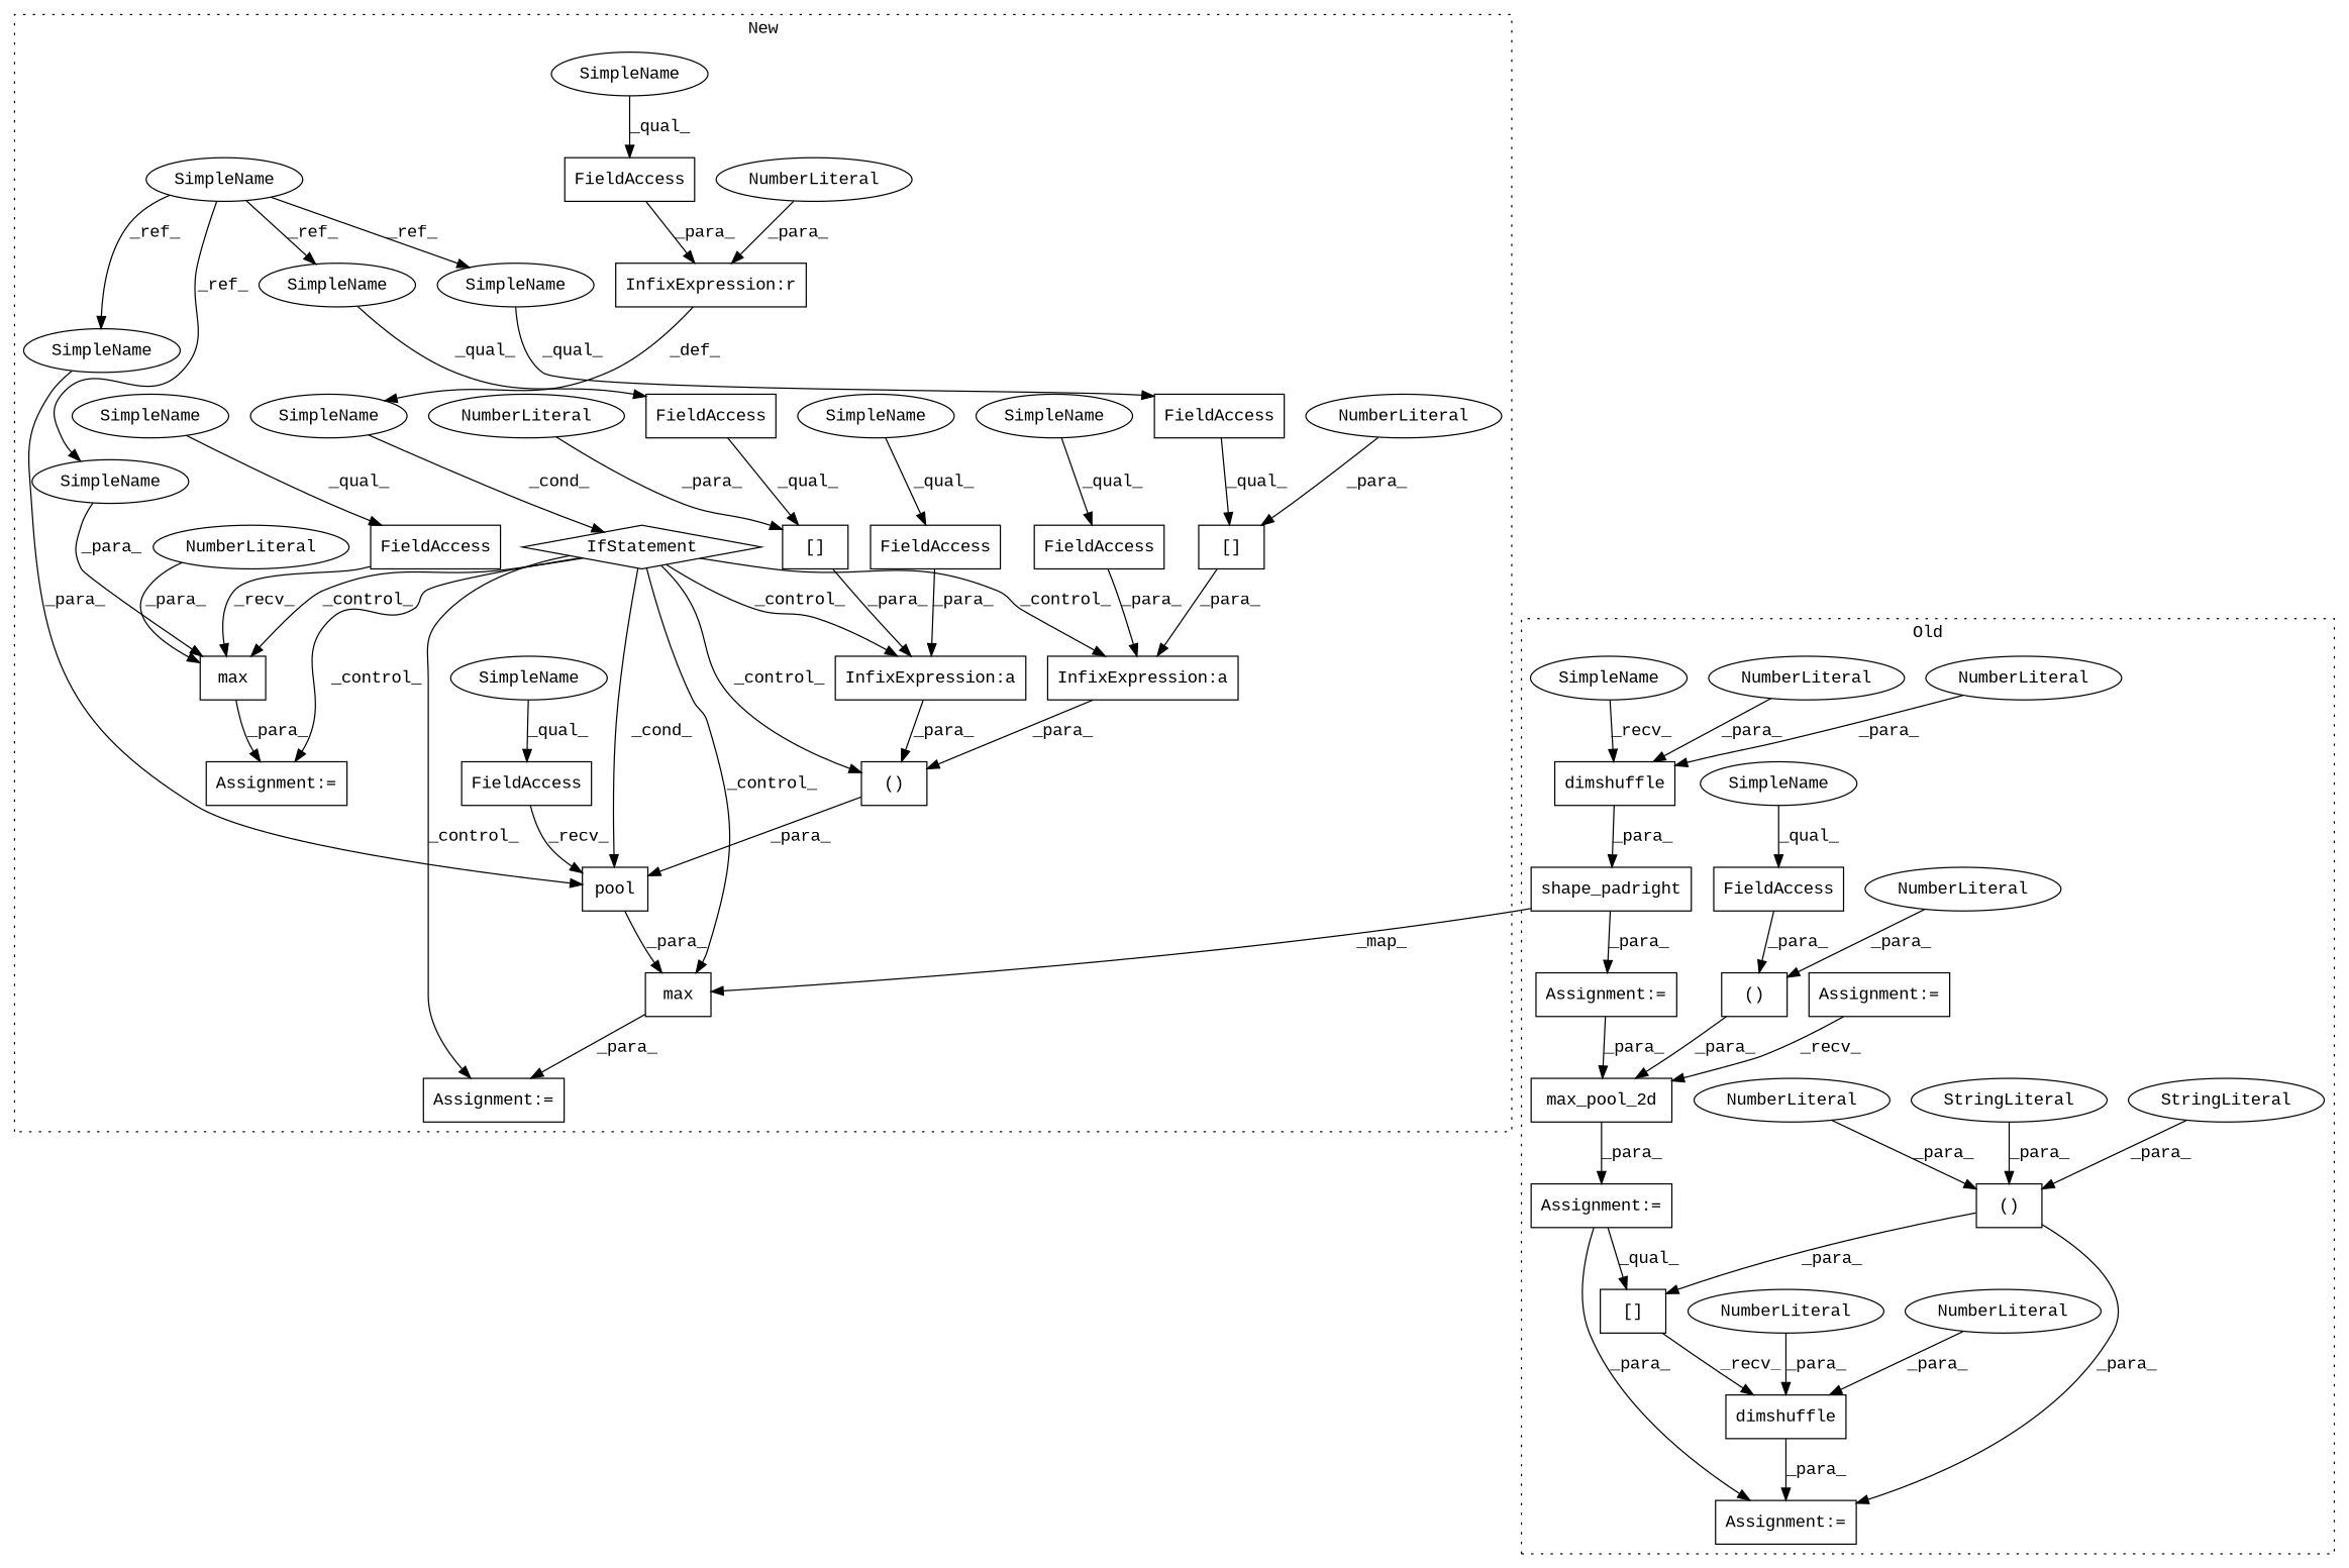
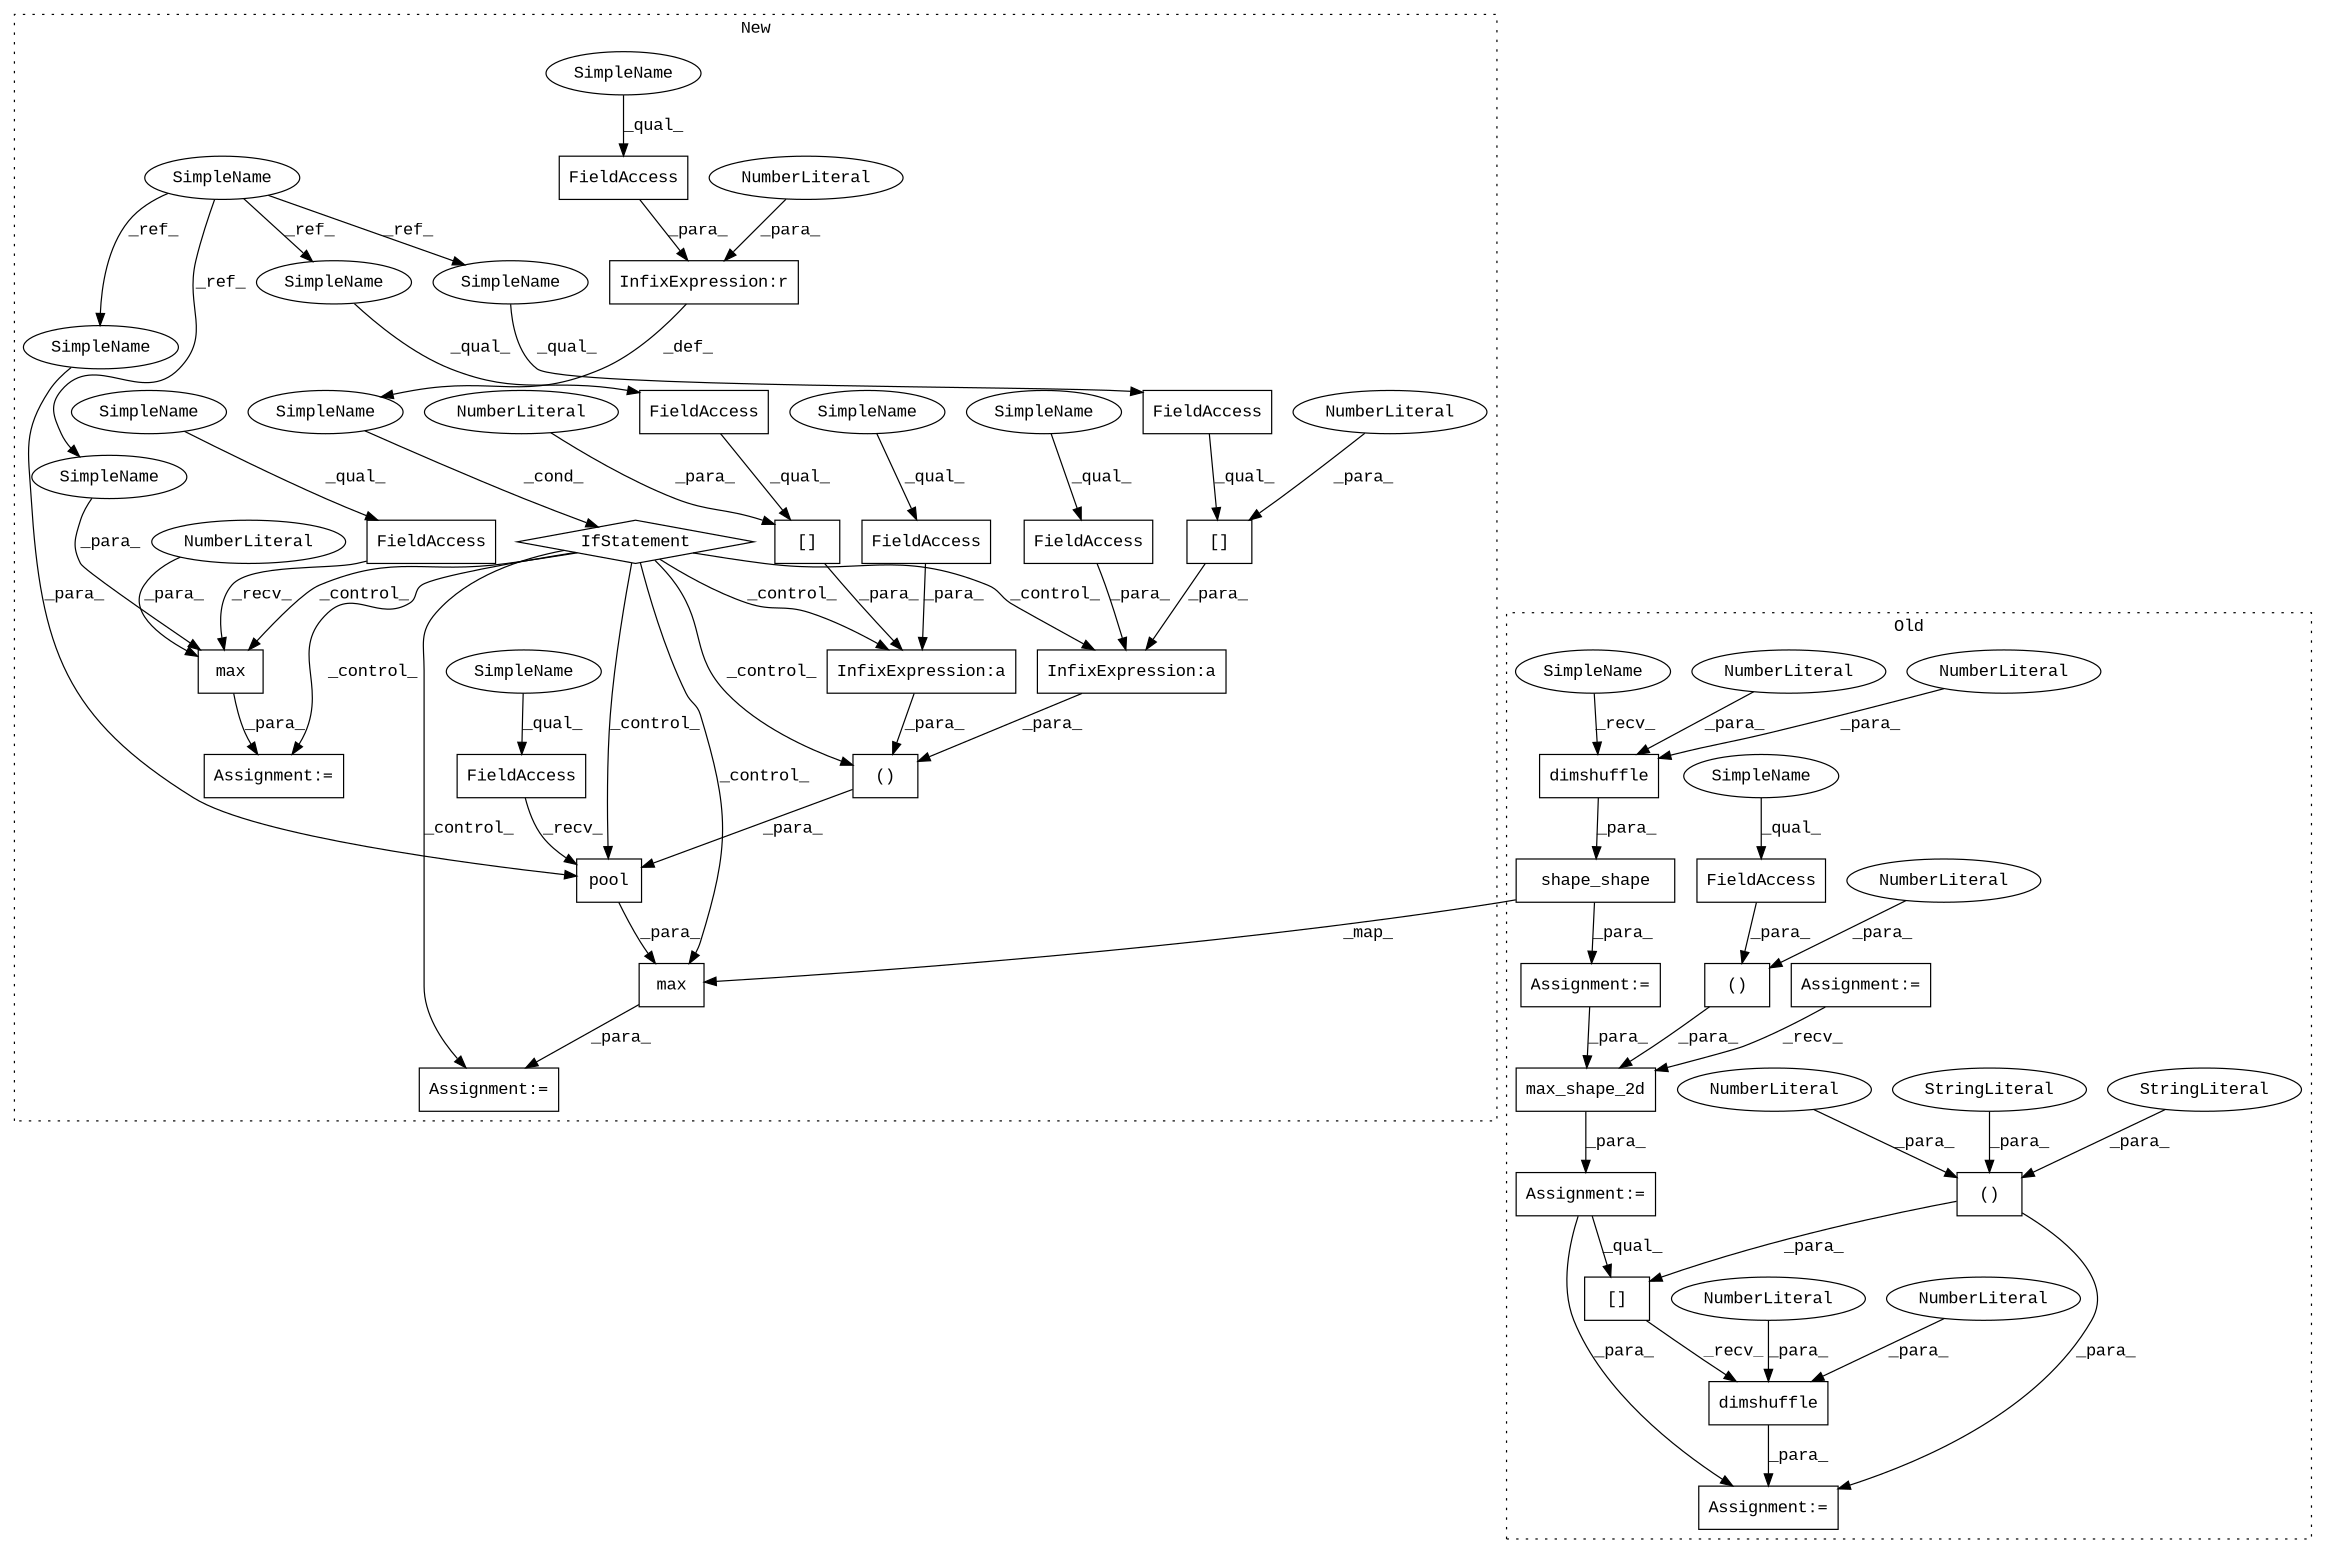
  digraph {
    fontname="Liberation Mono"
    node [a=42 fontname="Liberation Mono" l=1 s=5311 shape=box]
    edge [fontname="Liberation Mono"]
    n1 [a=2 l="12,2" label="[]" s="5367,5438"]
    n2 [a=106 l=59 label="()" s=5379]
    n3 [a=45 l=16 label=StringLiteral s=5393 shape=ellipse]
    n4 [a=45 l=16 label=StringLiteral s=5422 shape=ellipse]
    n5 [a=7 label="Assignment:=" s=5269]
    n6 [a=106 l=35 label="()"]
-   n7 [a=32 l="12,1" label=max_pool_2d s="5281,5353"]
-   n8 [a=32 l="15,1" label=shape_padright s="5217,5256"]
+   n7 [a=32 l="12,1" label=max_shape_2d s="5281,5353"]
+   n8 [a=32 l="15,1" label=shape_shape s="5217,5256"]
    n9 [a=34 label=NumberLiteral s=5379 shape=ellipse]
    n10 [a=34 label=NumberLiteral s=5345 shape=ellipse]
    n11 [a=22 l=21 label=FieldAccess]
    n12 [a=32 l="11,1" label=dimshuffle s="5441,5455"]
    n13 [a=34 label=NumberLiteral s=5454 shape=ellipse]
    n14 [a=34 label=NumberLiteral s=5452 shape=ellipse]
    n15 [a=32 l="11,1" label=dimshuffle s="5239,5253"]
    n16 [a=34 label=NumberLiteral s=5252 shape=ellipse]
    n17 [a=34 label=NumberLiteral s=5250 shape=ellipse]
    n18 [a=7 l=10 label="Assignment:=" s=5120]
    n19 [a=7 label="Assignment:=" s=5202]
    n20 [a=7 label="Assignment:=" s=5366]
    n21 [l=4 label=SimpleName shape=ellipse]
    n22 [l=6 label=SimpleName s=5232 shape=ellipse]
    n23 [a=32 l="4,1" label=max s="5345,5357"]
    n24 [a=7 label="Assignment:=" s=5330]
    n25 [a=34 label=NumberLiteral s=5356 shape=ellipse]
    n26 [label=SimpleName shape=ellipse l="" s=""]
    n27 [a=25 l="4,2" label=IfStatement s="5132,5151" shape=diamond]
    n28 [a=7 label="Assignment:=" s=5167]
    n29 [a=27 l=3 label="InfixExpression:r" s=5147]
    n30 [a=34 label=NumberLiteral s=5150 shape=ellipse]
    n31 [a=106 l=75 label="()" s=5222]
    n32 [a=27 l=3 label="InfixExpression:a" s=5238]
    n33 [a=32 l="4,1" label=max s="5182,5301"]
    n34 [a=27 l=3 label="InfixExpression:a" s=5282]
    n35 [a=2 l="13,1" label="[]" s="5267,5281"]
    n36 [a=34 label=NumberLiteral s=5280 shape=ellipse]
    n37 [a=2 l="13,1" label="[]" s="5223,5237"]
    n38 [a=34 label=NumberLiteral s=5236 shape=ellipse]
    n39 [a=22 l=13 label=FieldAccess s=5331]
    n40 [a=22 l=13 label=FieldAccess s=5186]
    n41 [a=22 l=11 label=FieldAccess s=5136]
    n42 [a=22 l=11 label=FieldAccess s=5285]
    n43 [a=22 l=11 label=FieldAccess s=5241]
    n44 [a=22 l=12 label=FieldAccess s=5223]
    n45 [a=22 l=12 label=FieldAccess s=5267]
    n46 [l=6 label=SimpleName s=5120 shape=ellipse]
    n47 [a=32 l="8,2" label=pool s="5200,5297"]
    n48 [l=6 label=SimpleName s=5208 shape=ellipse]
    n49 [l=6 label=SimpleName s=5267 shape=ellipse]
    n50 [l=6 label=SimpleName s=5223 shape=ellipse]
    n51 [l=6 label=SimpleName s=5349 shape=ellipse]
    n52 [l=4 label=SimpleName s=5136 shape=ellipse]
    n53 [l=4 label=SimpleName s=5241 shape=ellipse]
    n54 [l=4 label=SimpleName s=5285 shape=ellipse]
    n55 [l=6 label=SimpleName s=5186 shape=ellipse]
    n56 [l=6 label=SimpleName s=5331 shape=ellipse]
    subgraph cluster_1 {
      label=Old
      style=dotted
      n1
      n2
      n3
      n4
      n5
      n6
      n7
      n8
      n9
      n10
      n11
      n12
      n13
      n14
      n15
      n16
      n17
      n18
      n19
      n20
      n21
      n22
    }
    subgraph cluster_2 {
      label=New
      style=dotted
      n23
      n24
      n25
      n26
      n27
      n28
      n29
      n30
      n31
      n32
      n33
      n34
      n35
      n36
      n37
      n38
      n39
      n40
      n41
      n42
      n43
      n44
      n45
      n46
      n47
      n48
      n49
      n50
      n51
      n52
      n53
      n54
      n55
      n56
    }
    n1 -> n12 [label=_recv_]
    n2 -> n1 [label=_para_]
    n2 -> n20 [label=_para_]
    n3 -> n2 [label=_para_]
    n4 -> n2 [label=_para_]
    n5 -> n1 [label=_qual_]
    n5 -> n20 [label=_para_]
    n6 -> n7 [label=_para_]
    n7 -> n5 [label=_para_]
    n8 -> n19 [label=_para_]
    n8 -> n33 [label=_map_]
    n9 -> n2 [label=_para_]
    n10 -> n6 [label=_para_]
    n11 -> n6 [label=_para_]
    n12 -> n20 [label=_para_]
    n13 -> n12 [label=_para_]
    n14 -> n12 [label=_para_]
    n15 -> n8 [label=_para_]
    n16 -> n15 [label=_para_]
    n17 -> n15 [label=_para_]
    n18 -> n7 [label=_recv_]
    n19 -> n7 [label=_para_]
    n21 -> n11 [label=_qual_]
    n22 -> n15 [label=_recv_]
    n23 -> n24 [label=_para_]
    n25 -> n23 [label=_para_]
    n26 -> n27 [label=_cond_]
    n27 -> n23 [label=_control_]
    n27 -> n24 [label=_control_]
    n27 -> n28 [label=_control_]
    n27 -> n31 [label=_control_]
    n27 -> n32 [label=_control_]
    n27 -> n33 [label=_control_]
    n27 -> n34 [label=_control_]
-   n27 -> n47 [label=_cond_]
+   n27 -> n47 [label=_control_]
    n29 -> n26 [label=_def_]
    n30 -> n29 [label=_para_]
    n31 -> n47 [label=_para_]
    n32 -> n31 [label=_para_]
    n33 -> n28 [label=_para_]
    n34 -> n31 [label=_para_]
    n35 -> n34 [label=_para_]
    n36 -> n35 [label=_para_]
    n37 -> n32 [label=_para_]
    n38 -> n37 [label=_para_]
    n39 -> n23 [label=_recv_]
    n40 -> n47 [label=_recv_]
    n41 -> n29 [label=_para_]
    n42 -> n34 [label=_para_]
    n43 -> n32 [label=_para_]
    n44 -> n37 [label=_qual_]
    n45 -> n35 [label=_qual_]
    n46 -> n48 [label=_ref_]
    n46 -> n49 [label=_ref_]
    n46 -> n50 [label=_ref_]
    n46 -> n51 [label=_ref_]
    n47 -> n33 [label=_para_]
    n48 -> n47 [label=_para_]
    n49 -> n45 [label=_qual_]
    n50 -> n44 [label=_qual_]
    n51 -> n23 [label=_para_]
    n52 -> n41 [label=_qual_]
    n53 -> n43 [label=_qual_]
    n54 -> n42 [label=_qual_]
    n55 -> n40 [label=_qual_]
    n56 -> n39 [label=_qual_]
  }
